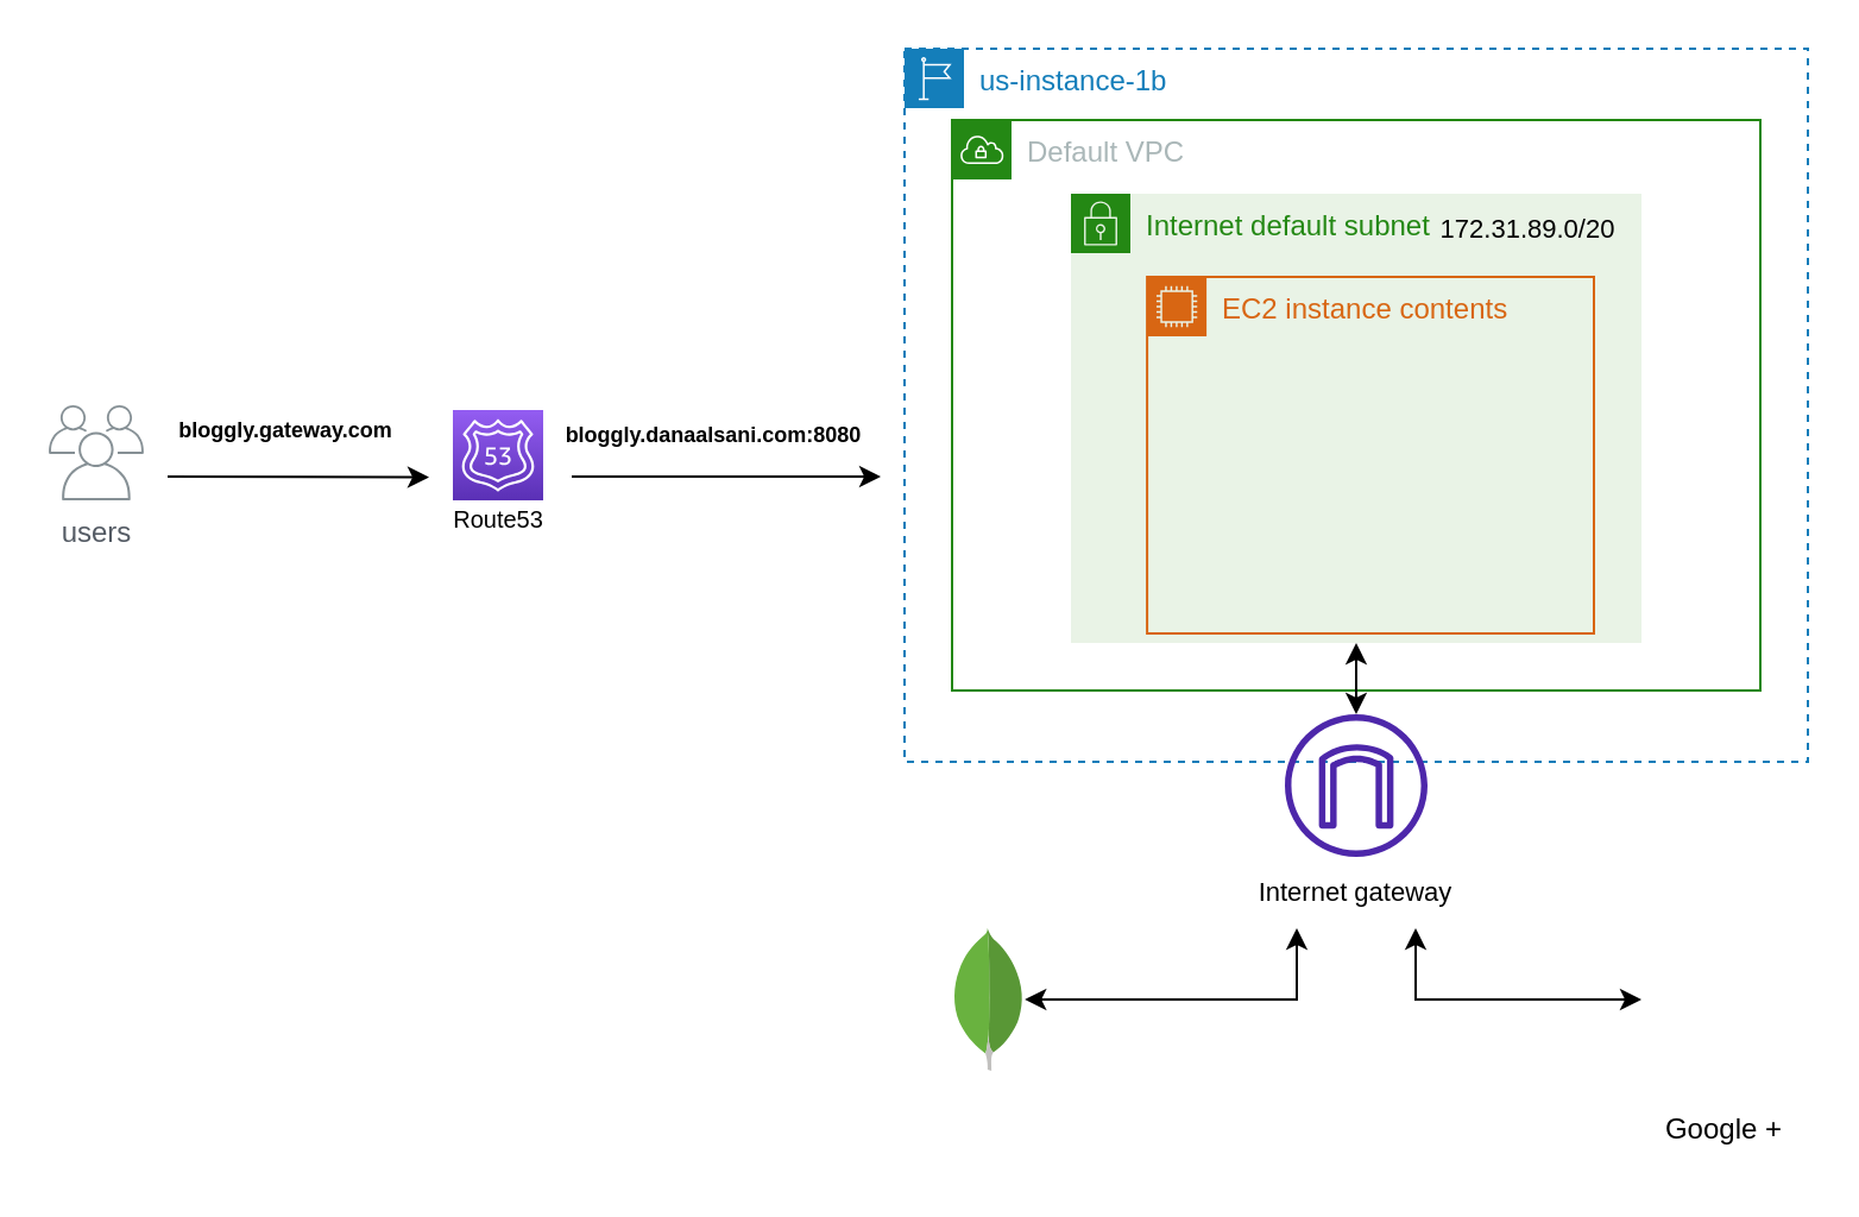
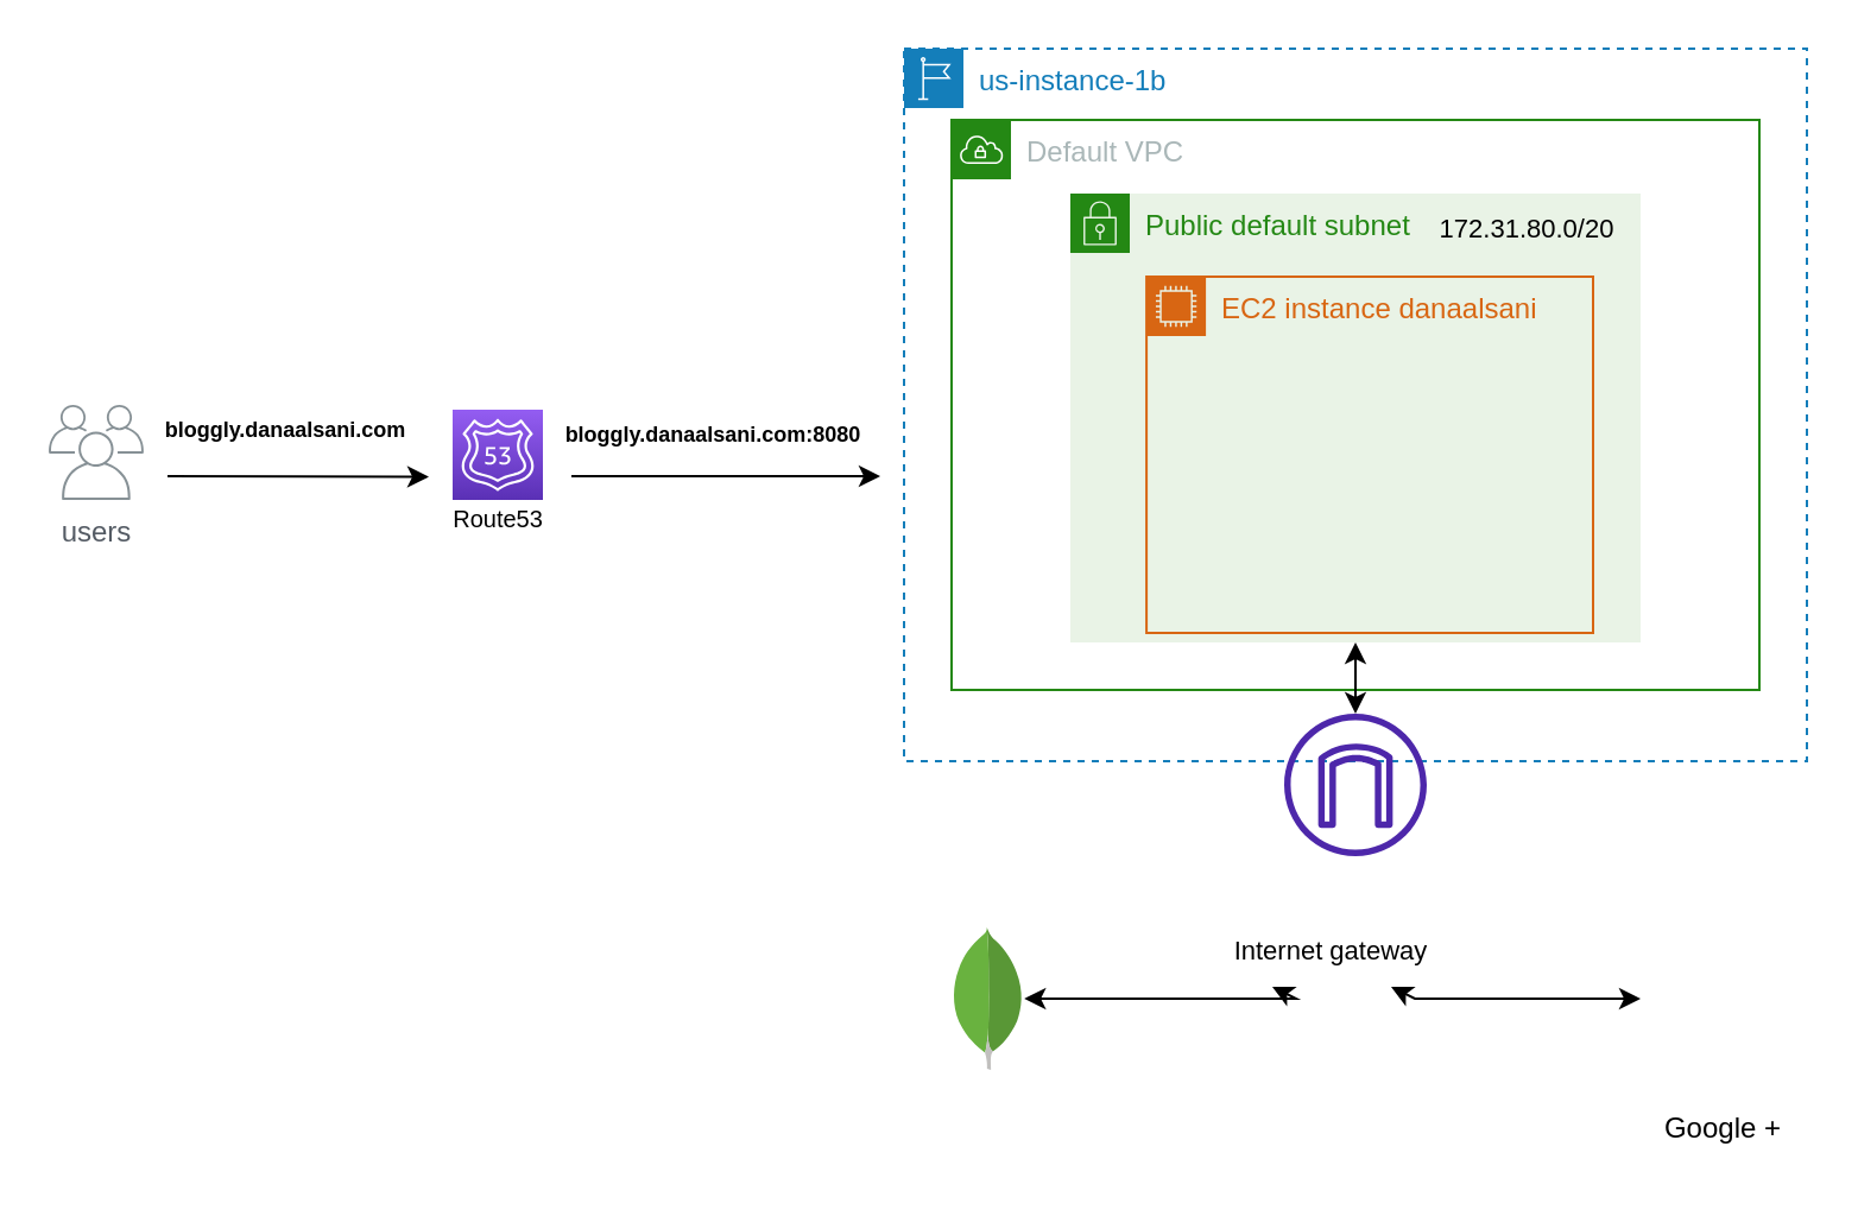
  <mxCell id="0" />
  <mxCell id="1" parent="0" />
  <mxCell id="2" value="users" style="sketch=0;outlineConnect=0;gradientColor=none;fontColor=#545B64;strokeColor=none;fillColor=#879196;dashed=0;verticalLabelPosition=bottom;verticalAlign=top;align=center;html=1;fontSize=12;fontStyle=0;aspect=fixed;shape=mxgraph.aws4.illustration_users;pointerEvents=1" vertex="1" parent="1"><mxGeometry x="20" y="170" width="40" height="40" as="geometry" /></mxCell>
  <mxCell id="3" value="" style="endArrow=classic;html=1;rounded=0;" edge="1" parent="1"><mxGeometry width="50" height="50" relative="1" as="geometry"><mxPoint x="70" y="200" as="sourcePoint" /><mxPoint x="180" y="200.27" as="targetPoint" /></mxGeometry></mxCell>
- <mxCell id="4" value="&lt;b&gt;&lt;font style=&quot;font-size: 9px;&quot;&gt;bloggly.gateway.com&lt;/font&gt;&lt;/b&gt;" style="text;html=1;strokeColor=none;fillColor=none;align=center;verticalAlign=middle;whiteSpace=wrap;rounded=0;" vertex="1" parent="1"><mxGeometry x="70" y="170" width="100" height="20" as="geometry" /></mxCell>
+ <mxCell id="4" value="&lt;b&gt;&lt;font style=&quot;font-size: 9px;&quot;&gt;bloggly.danaalsani.com&lt;/font&gt;&lt;/b&gt;" style="text;html=1;strokeColor=none;fillColor=none;align=center;verticalAlign=middle;whiteSpace=wrap;rounded=0;" vertex="1" parent="1"><mxGeometry x="70" y="170" width="100" height="20" as="geometry" /></mxCell>
  <mxCell id="5" value="" style="sketch=0;points=[[0,0,0],[0.25,0,0],[0.5,0,0],[0.75,0,0],[1,0,0],[0,1,0],[0.25,1,0],[0.5,1,0],[0.75,1,0],[1,1,0],[0,0.25,0],[0,0.5,0],[0,0.75,0],[1,0.25,0],[1,0.5,0],[1,0.75,0]];outlineConnect=0;fontColor=#232F3E;gradientColor=#945DF2;gradientDirection=north;fillColor=#5A30B5;strokeColor=#ffffff;dashed=0;verticalLabelPosition=bottom;verticalAlign=top;align=center;html=1;fontSize=12;fontStyle=0;aspect=fixed;shape=mxgraph.aws4.resourceIcon;resIcon=mxgraph.aws4.route_53;" vertex="1" parent="1"><mxGeometry x="190" y="172" width="38" height="38" as="geometry" /></mxCell>
  <mxCell id="6" value="&lt;font style=&quot;font-size: 10px;&quot;&gt;Route53&lt;/font&gt;" style="text;html=1;strokeColor=none;fillColor=none;align=center;verticalAlign=middle;whiteSpace=wrap;rounded=0;" vertex="1" parent="1"><mxGeometry x="183.5" y="210" width="51" height="15" as="geometry" /></mxCell>
  <mxCell id="7" value="" style="endArrow=classic;html=1;rounded=0;" edge="1" parent="1"><mxGeometry width="50" height="50" relative="1" as="geometry"><mxPoint x="240" y="200" as="sourcePoint" /><mxPoint x="370" y="200" as="targetPoint" /></mxGeometry></mxCell>
  <mxCell id="8" value="" style="shape=image;html=1;verticalAlign=top;verticalLabelPosition=bottom;labelBackgroundColor=#ffffff;imageAspect=0;aspect=fixed;image=https://cdn3.iconfinder.com/data/icons/picons-social/57/80-google-plus-128.png" vertex="1" parent="1"><mxGeometry x="690" y="385" width="70" height="70" as="geometry" /></mxCell>
  <mxCell id="9" value="Google +" style="text;html=1;strokeColor=none;fillColor=none;align=center;verticalAlign=middle;whiteSpace=wrap;rounded=0;" vertex="1" parent="1"><mxGeometry x="695" y="460" width="60" height="30" as="geometry" /></mxCell>
  <mxCell id="10" value="" style="dashed=0;outlineConnect=0;html=1;align=center;labelPosition=center;verticalLabelPosition=bottom;verticalAlign=top;shape=mxgraph.weblogos.mongodb" vertex="1" parent="1"><mxGeometry x="400" y="390" width="30.6" height="60" as="geometry" /></mxCell>
  <mxCell id="11" value="&lt;b&gt;&lt;font style=&quot;font-size: 9px;&quot;&gt;bloggly.danaalsani.com:8080&lt;/font&gt;&lt;/b&gt;" style="text;html=1;strokeColor=none;fillColor=none;align=center;verticalAlign=middle;whiteSpace=wrap;rounded=0;" vertex="1" parent="1"><mxGeometry x="240" y="172" width="120" height="20" as="geometry" /></mxCell>
  <mxCell id="12" value="Default VPC" style="points=[[0,0],[0.25,0],[0.5,0],[0.75,0],[1,0],[1,0.25],[1,0.5],[1,0.75],[1,1],[0.75,1],[0.5,1],[0.25,1],[0,1],[0,0.75],[0,0.5],[0,0.25]];outlineConnect=0;gradientColor=none;html=1;whiteSpace=wrap;fontSize=12;fontStyle=0;container=1;pointerEvents=0;collapsible=0;recursiveResize=0;shape=mxgraph.aws4.group;grIcon=mxgraph.aws4.group_vpc;strokeColor=#248814;fillColor=none;verticalAlign=top;align=left;spacingLeft=30;fontColor=#AAB7B8;dashed=0;" vertex="1" parent="1"><mxGeometry x="400" y="50" width="340" height="240" as="geometry" /></mxCell>
  <mxCell id="13" value="us-instance-1b" style="points=[[0,0],[0.25,0],[0.5,0],[0.75,0],[1,0],[1,0.25],[1,0.5],[1,0.75],[1,1],[0.75,1],[0.5,1],[0.25,1],[0,1],[0,0.75],[0,0.5],[0,0.25]];outlineConnect=0;gradientColor=none;html=1;whiteSpace=wrap;fontSize=12;fontStyle=0;container=1;pointerEvents=0;collapsible=0;recursiveResize=0;shape=mxgraph.aws4.group;grIcon=mxgraph.aws4.group_region;strokeColor=#147EBA;fillColor=none;verticalAlign=top;align=left;spacingLeft=30;fontColor=#147EBA;dashed=1;" vertex="1" parent="1"><mxGeometry x="380" y="20" width="380" height="300" as="geometry" /></mxCell>
- <mxCell id="14" value="Internet default subnet" style="points=[[0,0],[0.25,0],[0.5,0],[0.75,0],[1,0],[1,0.25],[1,0.5],[1,0.75],[1,1],[0.75,1],[0.5,1],[0.25,1],[0,1],[0,0.75],[0,0.5],[0,0.25]];outlineConnect=0;gradientColor=none;html=1;whiteSpace=wrap;fontSize=12;fontStyle=0;container=1;pointerEvents=0;collapsible=0;recursiveResize=0;shape=mxgraph.aws4.group;grIcon=mxgraph.aws4.group_security_group;grStroke=0;strokeColor=#248814;fillColor=#E9F3E6;verticalAlign=top;align=left;spacingLeft=30;fontColor=#248814;dashed=0;" vertex="1" parent="13"><mxGeometry x="70" y="61" width="240" height="189" as="geometry" /></mxCell>
- <mxCell id="15" value="EC2 instance contents" style="points=[[0,0],[0.25,0],[0.5,0],[0.75,0],[1,0],[1,0.25],[1,0.5],[1,0.75],[1,1],[0.75,1],[0.5,1],[0.25,1],[0,1],[0,0.75],[0,0.5],[0,0.25]];outlineConnect=0;gradientColor=none;html=1;whiteSpace=wrap;fontSize=12;fontStyle=0;container=1;pointerEvents=0;collapsible=0;recursiveResize=0;shape=mxgraph.aws4.group;grIcon=mxgraph.aws4.group_ec2_instance_contents;strokeColor=#D86613;fillColor=none;verticalAlign=top;align=left;spacingLeft=30;fontColor=#D86613;dashed=0;" vertex="1" parent="14"><mxGeometry x="32.05" y="35" width="187.95" height="150" as="geometry" /></mxCell>
+ <mxCell id="14" value="Public default subnet" style="points=[[0,0],[0.25,0],[0.5,0],[0.75,0],[1,0],[1,0.25],[1,0.5],[1,0.75],[1,1],[0.75,1],[0.5,1],[0.25,1],[0,1],[0,0.75],[0,0.5],[0,0.25]];outlineConnect=0;gradientColor=none;html=1;whiteSpace=wrap;fontSize=12;fontStyle=0;container=1;pointerEvents=0;collapsible=0;recursiveResize=0;shape=mxgraph.aws4.group;grIcon=mxgraph.aws4.group_security_group;grStroke=0;strokeColor=#248814;fillColor=#E9F3E6;verticalAlign=top;align=left;spacingLeft=30;fontColor=#248814;dashed=0;" vertex="1" parent="13"><mxGeometry x="70" y="61" width="240" height="189" as="geometry" /></mxCell>
+ <mxCell id="15" value="EC2 instance danaalsani" style="points=[[0,0],[0.25,0],[0.5,0],[0.75,0],[1,0],[1,0.25],[1,0.5],[1,0.75],[1,1],[0.75,1],[0.5,1],[0.25,1],[0,1],[0,0.75],[0,0.5],[0,0.25]];outlineConnect=0;gradientColor=none;html=1;whiteSpace=wrap;fontSize=12;fontStyle=0;container=1;pointerEvents=0;collapsible=0;recursiveResize=0;shape=mxgraph.aws4.group;grIcon=mxgraph.aws4.group_ec2_instance_contents;strokeColor=#D86613;fillColor=none;verticalAlign=top;align=left;spacingLeft=30;fontColor=#D86613;dashed=0;" vertex="1" parent="14"><mxGeometry x="32.05" y="35" width="187.95" height="150" as="geometry" /></mxCell>
  <mxCell id="16" value="" style="shape=image;html=1;verticalAlign=top;verticalLabelPosition=bottom;labelBackgroundColor=#ffffff;imageAspect=0;aspect=fixed;image=https://cdn0.iconfinder.com/data/icons/long-shadow-web-icons/512/nodejs-128.png" vertex="1" parent="15"><mxGeometry x="58.97" y="40" width="70" height="70" as="geometry" /></mxCell>
- <mxCell id="17" value="172.31.89.0/20" style="text;html=1;strokeColor=none;fillColor=none;align=center;verticalAlign=middle;whiteSpace=wrap;rounded=0;fontSize=11;" vertex="1" parent="13"><mxGeometry x="230" y="61" width="65" height="30" as="geometry" /></mxCell>
- <mxCell id="18" value="&lt;font style=&quot;font-size: 11px;&quot;&gt;Internet gateway&lt;/font&gt;" style="text;html=1;strokeColor=none;fillColor=none;align=center;verticalAlign=middle;whiteSpace=wrap;rounded=0;fontSize=11;" vertex="1" parent="1"><mxGeometry x="520" y="360" width="100" height="30" as="geometry" /></mxCell>
+ <mxCell id="17" value="172.31.80.0/20" style="text;html=1;strokeColor=none;fillColor=none;align=center;verticalAlign=middle;whiteSpace=wrap;rounded=0;fontSize=11;" vertex="1" parent="13"><mxGeometry x="230" y="61" width="65" height="30" as="geometry" /></mxCell>
+ <mxCell id="18" value="&lt;font style=&quot;font-size: 11px;&quot;&gt;Internet gateway&lt;/font&gt;" style="text;html=1;strokeColor=none;fillColor=none;align=center;verticalAlign=middle;whiteSpace=wrap;rounded=0;fontSize=11;" vertex="1" parent="1"><mxGeometry x="510" y="385" width="100" height="30" as="geometry" /></mxCell>
  <mxCell id="19" value="" style="sketch=0;outlineConnect=0;fontColor=#232F3E;gradientColor=none;fillColor=#4D27AA;strokeColor=none;dashed=0;verticalLabelPosition=bottom;verticalAlign=top;align=center;html=1;fontSize=12;fontStyle=0;aspect=fixed;pointerEvents=1;shape=mxgraph.aws4.internet_gateway;" vertex="1" parent="1"><mxGeometry x="540" y="300" width="60" height="60" as="geometry" /></mxCell>
  <mxCell id="20" value="" style="endArrow=classic;startArrow=classic;html=1;rounded=0;fontSize=11;" edge="1" parent="1" source="19" target="14"><mxGeometry width="50" height="50" relative="1" as="geometry"><mxPoint x="370" y="280" as="sourcePoint" /><mxPoint x="420" y="230" as="targetPoint" /></mxGeometry></mxCell>
  <mxCell id="21" value="" style="endArrow=classic;startArrow=classic;html=1;rounded=0;fontSize=11;entryX=0.25;entryY=1;entryDx=0;entryDy=0;" edge="1" parent="1" source="10" target="18"><mxGeometry width="50" height="50" relative="1" as="geometry"><mxPoint x="530" y="490" as="sourcePoint" /><mxPoint x="560" y="400" as="targetPoint" /><Array as="points"><mxPoint x="545" y="420" /></Array></mxGeometry></mxCell>
  <mxCell id="22" value="" style="endArrow=classic;startArrow=classic;html=1;rounded=0;fontSize=11;entryX=0.75;entryY=1;entryDx=0;entryDy=0;exitX=0;exitY=0.5;exitDx=0;exitDy=0;" edge="1" parent="1" source="8" target="18"><mxGeometry width="50" height="50" relative="1" as="geometry"><mxPoint x="350" y="390" as="sourcePoint" /><mxPoint x="400" y="340" as="targetPoint" /><Array as="points"><mxPoint x="595" y="420" /></Array></mxGeometry></mxCell>
